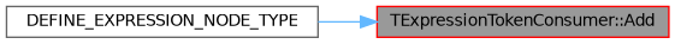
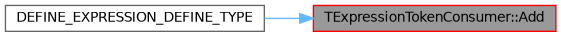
  digraph {
    rankdir=RL
    fontname="DejaVu Sans"
    node [fontname="DejaVu Sans" fontsize=10 shape=box style=filled]
    n1 [color=red fillcolor=grey60 fontcolor=black height=0.2 label="TExpressionTokenConsumer::Add" width=0.4]
-   n2 [color=gray40 fillcolor=white height=0.2 label=DEFINE_EXPRESSION_NODE_TYPE width=0.4]
+   n2 [color=gray40 fillcolor=white height=0.2 label=DEFINE_EXPRESSION_DEFINE_TYPE width=0.4]
    n1 -> n2 [color=steelblue1 dir=back fontname="DejaVu Sans" fontsize=10 labelfontname=Helvetica labelfontsize=10 style=solid]
  }
